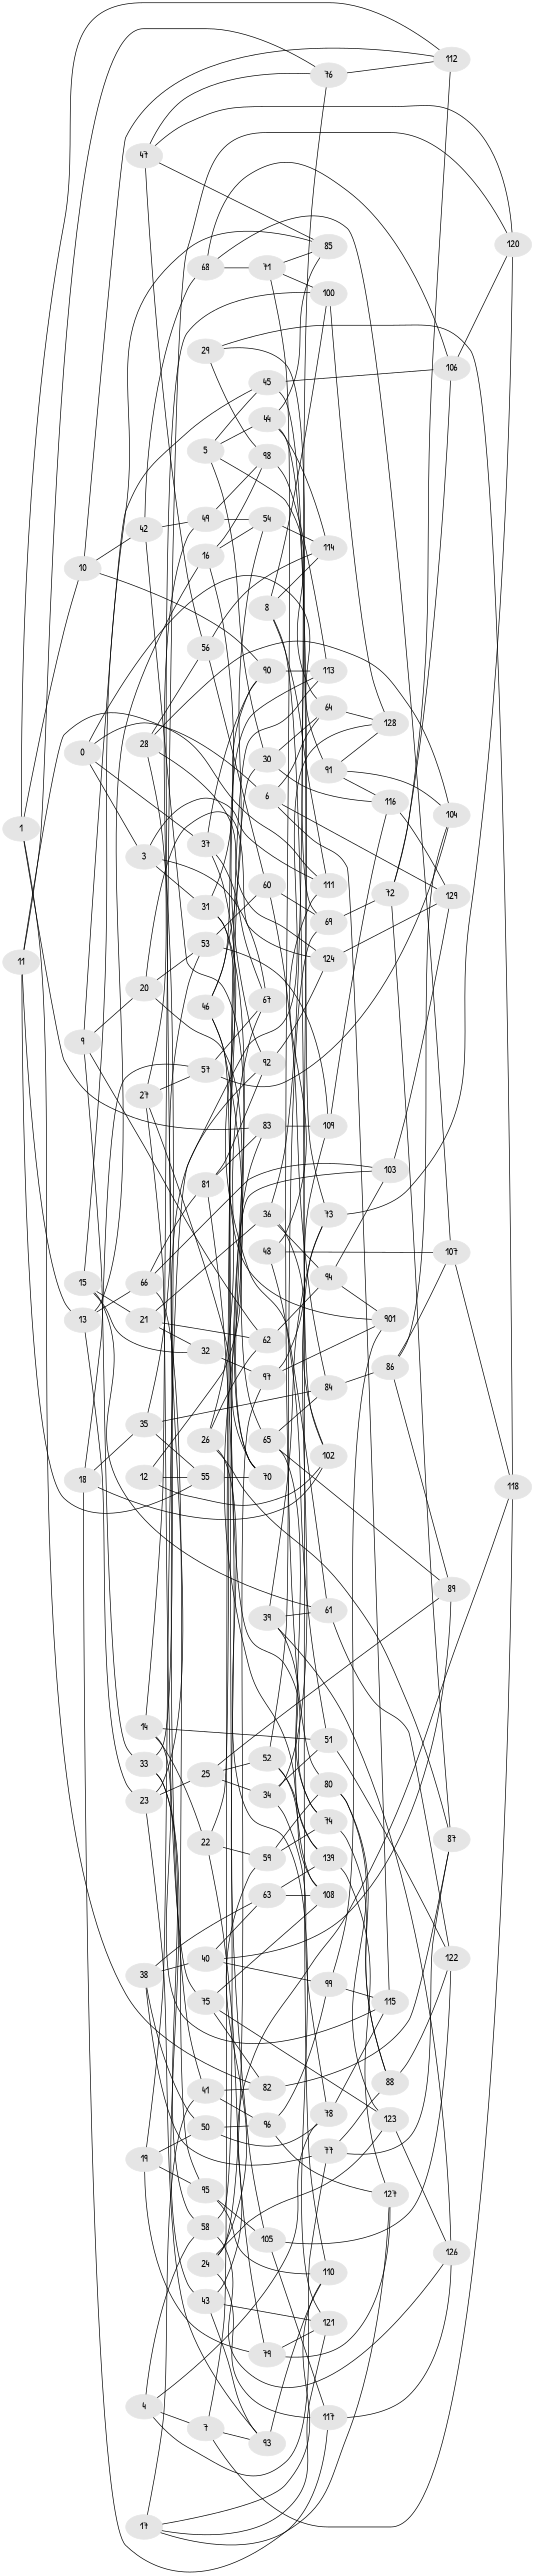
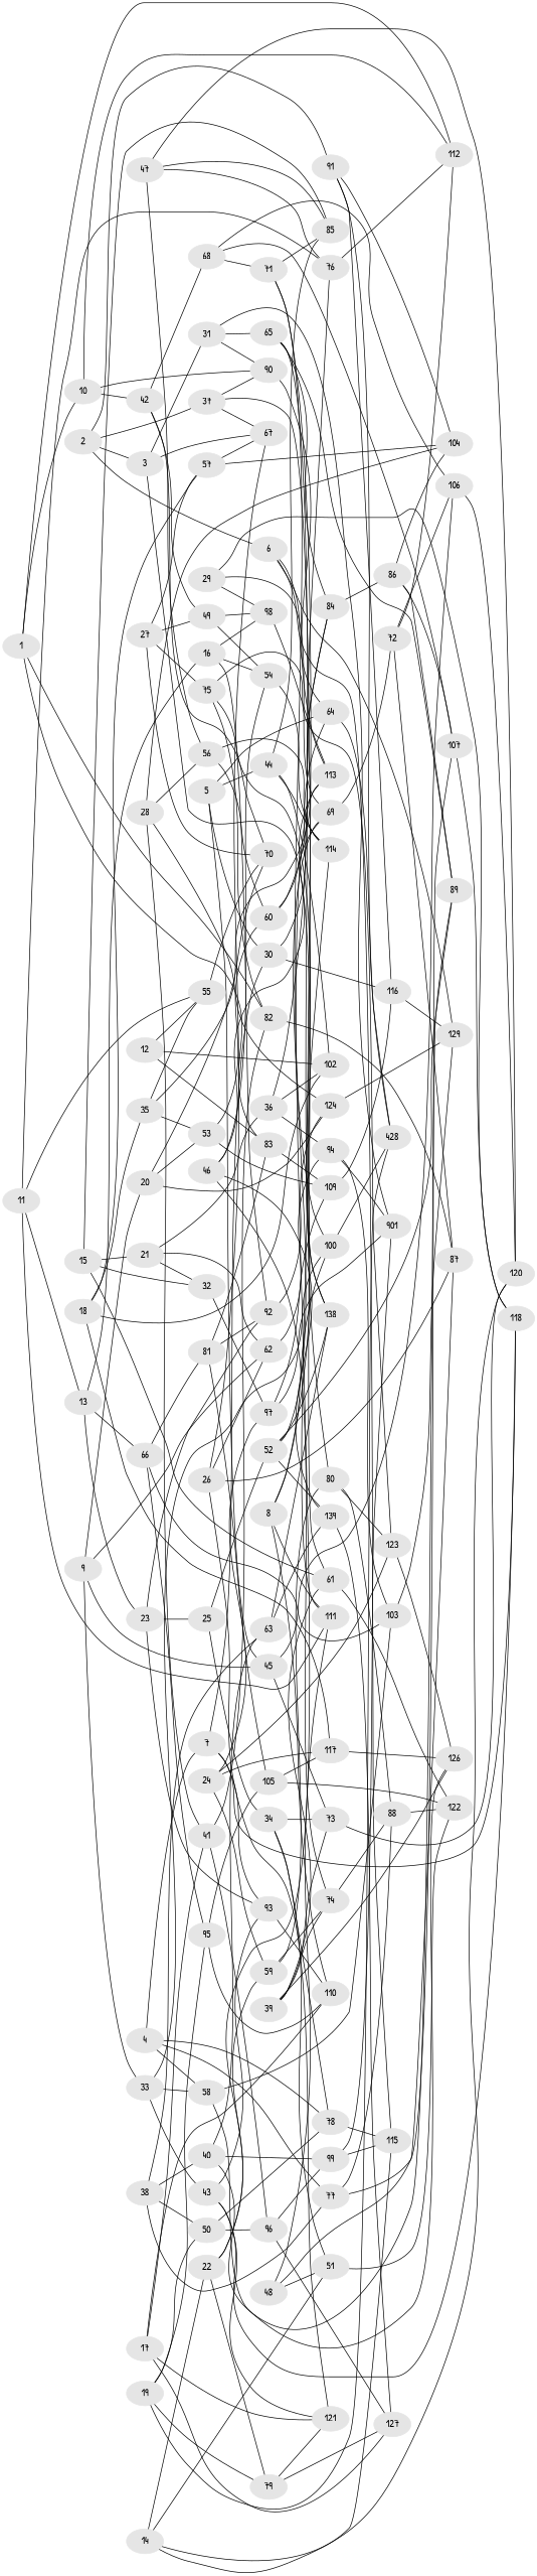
  graph {
    fontname="Patrick Hand"
    rankdir=LR
    node [color=gray90 fontname="Patrick Hand" style=filled]
    edge [fontname="Patrick Hand"]
    1
    10
    82
    83
    112
    42
    90
    87
    109
-   2 [label=0]
+   2
    3
    6
    37
    91
    31
    67
    111
    64
    115
    n20 [label=129]
    61
-   128
+   128 [label=428]
    104
    116
    65
    n26 [label=901]
    4
    7
    58
    77
    78
    30
    93
    118
    126
    103
    88
    5
    44
    45
    114
    102
    85
    73
    106
    110
    8
    100
    9
    20
    33
    62
    53
    70
    124
    43
    94
    49
    68
    113
    11
    13
    55
    76
    16
    23
    66
    12
    48
    51
    107
    54
    92
    98
    25
    95
    81
    14
    22
    120
    79
    59
    122
    15
    21
    32
    36
    97
    17
    41
    121
    127
    96
    18
    35
    57
    117
    84
    19
    50
    105
    60
    74
    80
    34
    52
    89
    24
    123
    69
    n111 [label=139]
-   108
+   108 [label=138]
    26
    27
    75
    28
    56
    29
    72
    86
    38
    40
    63
    99
    39
    71
    46
    47
    1 -- 10
    1 -- 82
    1 -- 83
    1 -- 112
    10 -- 112
    10 -- 42
    10 -- 90
    82 -- 87
    83 -- 109
    42 -- 70
    42 -- 49
    42 -- 68
    90 -- 113
    109 -- 116
    2 -- 3
    2 -- 6
    2 -- 37
    2 -- 91
    3 -- 31
    3 -- 67
    3 -- 111
    6 -- 64
    6 -- 115
    6 -- n20
    37 -- 90
    37 -- 67
    37 -- 61
    91 -- 128
    91 -- 104
    91 -- 116
    31 -- 90
    31 -- 65
    31 -- n26
    64 -- 128
    61 -- 122
    116 -- n20
    65 -- 84
    65 -- 89
    65 -- 108
    4 -- 7
    4 -- 58
    4 -- 77
    4 -- 78
    7 -- 30
    7 -- 93
    7 -- 118
    58 -- 126
    58 -- 103
    77 -- 87
    77 -- 88
    78 -- 115
    30 -- 64
    30 -- 116
    93 -- 110
    103 -- n20
    88 -- 122
    5 -- 64
    5 -- 30
    5 -- 44
    5 -- 45
    44 -- 114
    44 -- 102
    44 -- 85
    45 -- 73
    45 -- 106
    73 -- 120
    106 -- 120
    8 -- 111
    8 -- 114
    8 -- 110
    8 -- 100
    100 -- 128
    9 -- 45
    9 -- 20
    9 -- 33
    9 -- 62
    20 -- 53
    20 -- 70
    20 -- 124
    33 -- 58
    33 -- 100
    33 -- 43
    62 -- 94
    53 -- 109
    53 -- 60
    124 -- n20
    43 -- 93
    43 -- 118
    43 -- 121
    94 -- n26
    94 -- 103
    49 -- 54
    49 -- 98
    68 -- 106
    68 -- 107
    68 -- 71
    11 -- 111
    11 -- 13
    11 -- 55
    11 -- 76
    13 -- 16
    13 -- 23
    13 -- 66
    55 -- 70
    76 -- 112
    16 -- 54
    16 -- 92
    16 -- 98
    23 -- 93
    23 -- 92
    23 -- 25
    66 -- 103
    66 -- 95
    66 -- 81
    12 -- 83
    12 -- 102
    12 -- 55
    48 -- 111
    48 -- 51
    48 -- 107
    51 -- 122
    107 -- 118
    54 -- 114
    92 -- 124
    98 -- 113
    25 -- 34
    25 -- 52
-   25 -- 89
+   52 -- 89
    95 -- 110
    95 -- 105
    81 -- 83
    81 -- 92
    81 -- 105
    14 -- 115
    14 -- 51
    14 -- 22
    14 -- 120
    22 -- 113
    22 -- 79
    22 -- 59
    79 -- 121
    79 -- 127
    59 -- 74
    59 -- 80
    15 -- 61
    15 -- 85
    15 -- 21
    15 -- 32
    21 -- 62
    21 -- 32
    21 -- 36
    32 -- 97
    36 -- 102
    36 -- 94
    36 -- 76
    97 -- 109
    97 -- n26
    17 -- 110
    17 -- 41
    17 -- 121
    17 -- 127
    41 -- 82
    41 -- 96
    96 -- 127
    96 -- 99
    18 -- 102
    18 -- 35
    18 -- 57
    18 -- 117
    35 -- 53
    35 -- 55
    35 -- 84
    57 -- 67
    57 -- 104
    117 -- 126
    84 -- 86
    19 -- 128
    19 -- 95
    19 -- 79
    19 -- 50
    50 -- 78
    50 -- 96
    105 -- 122
    105 -- 117
    60 -- 84
    60 -- 69
    74 -- 88
    80 -- 88
    80 -- 123
    34 -- 78
    34 -- 73
    34 -- 51
    52 -- 69
    52 -- n111
    52 -- 108
    24 -- 59
    24 -- 97
    24 -- 117
    24 -- 123
    123 -- 126
    69 -- 72
    n111 -- 127
    26 -- 87
    26 -- 67
    26 -- 62
    26 -- 121
    27 -- 70
    27 -- 49
    27 -- 57
    27 -- 75
    75 -- 82
    75 -- 123
    75 -- 108
    28 -- 104
    28 -- 124
    28 -- 41
    28 -- 56
    56 -- 114
    56 -- 60
    29 -- 118
    29 -- 98
    29 -- 69
    72 -- 112
    72 -- 87
    72 -- 106
    86 -- 104
    86 -- 107
    86 -- 89
    38 -- 77
    38 -- 50
    38 -- 40
    38 -- 63
    40 -- 89
    40 -- 63
    40 -- 99
    63 -- n111
    63 -- 108
    99 -- 115
    99 -- n26
    39 -- 61
    39 -- 126
    39 -- 73
    39 -- 74
    71 -- 85
    71 -- 100
    71 -- 80
    46 -- 113
    46 -- 54
    46 -- 74
    46 -- n111
    47 -- 85
    47 -- 76
    47 -- 120
    47 -- 56
  }
